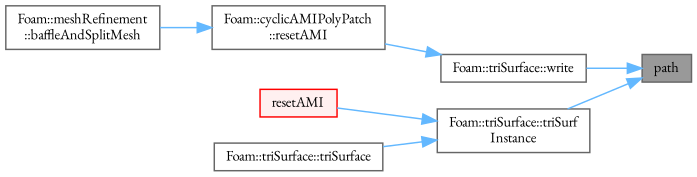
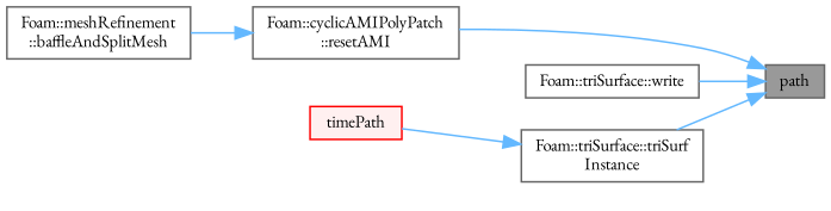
  digraph {
    fontname="EB Garamond"
    rankdir=RL
    node [color=grey40 fillcolor=white fontname="EB Garamond" fontsize=10 shape=box style=filled]
    edge [color=steelblue1 dir=back fontname="EB Garamond" fontsize=10 labelfontname=Helvetica labelfontsize=10 style=solid]
    n1 [color=gray40 fillcolor=grey60 fontcolor=black height=0.2 label=path width=0.4]
    n2 [height=0.2 label="Foam::cyclicAMIPolyPatch\l::resetAMI" width=0.4]
    n3 [height=0.2 label="Foam::triSurface::triSurf\lInstance" width=0.4]
    n4 [height=0.2 label="Foam::triSurface::write" width=0.4]
    n5 [height=0.2 label="Foam::meshRefinement\l::baffleAndSplitMesh" width=0.4]
-   n6 [color=red fillcolor="#FFF0F0" height=0.2 label=resetAMI width=0.4]
-   n7 [height=0.2 label="Foam::triSurface::triSurface" width=0.4]
-   n4 -> n2
+   n6 [color=red fillcolor="#FFF0F0" height=0.2 label=timePath width=0.4]
+   n1 -> n2
    n1 -> n3
    n1 -> n4
    n2 -> n5
    n3 -> n6
-   n3 -> n7
  }
